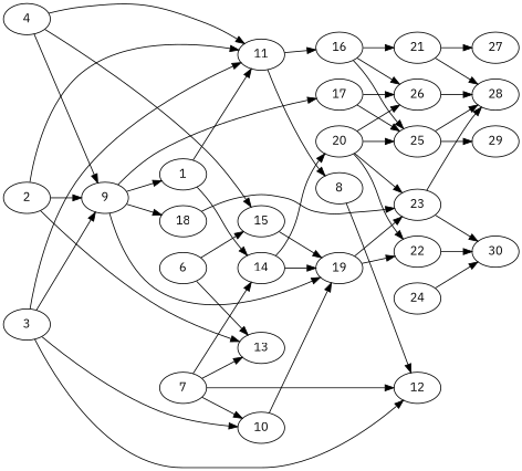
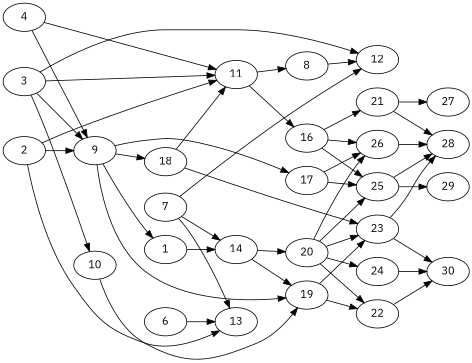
  digraph {
    fontname="IBM Plex Sans"
    rankdir=LR
    node [alpha=0.01 fontname="IBM Plex Sans"]
    edge [fontname="IBM Plex Sans"]
    1 [alpha=0.05 expect_size=66466678290878824448]
    11 [expect_size=97191528116745404416]
    14 [alpha=0.13 expect_size=2170857070391378]
    9 [alpha=0.19 expect_size=367596493885741184]
    17 [alpha=0.12 expect_size=38371976019968000000]
    18 [alpha=0.07 expect_size=96010869369206734848]
    19 [alpha=0.15 expect_size=103562490703956148224]
    16 [alpha=0.10 expect_size=346459593295956352]
    8 [alpha=0.09 expect_size=312140245592650240]
    20 [alpha=0.12 expect_size=3114297188290964]
    25 [alpha=0.04 expect_size=50438036130923282432]
    26 [alpha=0.18 expect_size=12652513838191682]
    23 [alpha=0.17 expect_size=31455959054239724]
    22 [alpha=0.06 expect_size=7713140848121397]
    21 [alpha=0.20 expect_size=7060653168044348]
    24 [expect_size=248143005111629376]
    2 [alpha=0.20 expect_size=391929234097164]
    13 [expect_size=145713592339694]
    3 [alpha=0.15 expect_size=318853753171773696]
    10 [alpha=0.17 expect_size=2014758133372551168]
    12 [alpha=0.18 expect_size=472026522262175744]
    4 [alpha=0.19 expect_size=23675588694501228544]
-   15 [alpha=0.11 expect_size=2881235839833246]
    6 [alpha=0.04 expect_size=28853104251513]
    7 [alpha=0.07 expect_size=7004428028697509]
    28 [alpha=0.09 expect_size=48650717521815952]
    29 [alpha=0.12 expect_size=15368328090549984]
    30 [alpha=0.02 expect_size=125563864772309024]
    27 [alpha=0.14 expect_size=731289404694069]
-   1 -> 11
+   18 -> 11
    1 -> 14
    11 -> 16
    11 -> 8
    14 -> 19
    14 -> 20
    9 -> 1
    9 -> 17
    9 -> 18
    9 -> 19
    17 -> 25
    17 -> 26
    18 -> 23
    19 -> 23
    19 -> 22
    16 -> 25
    16 -> 26
    16 -> 21
    8 -> 12
    20 -> 25
    20 -> 26
    20 -> 23
    20 -> 22
+   20 -> 24
    25 -> 28
    25 -> 29
    26 -> 28
    23 -> 28
    23 -> 30
    22 -> 30
    21 -> 28
    21 -> 27
    24 -> 30
    2 -> 11
    2 -> 9
    2 -> 13
    3 -> 11
    3 -> 9
    3 -> 10
    3 -> 12
    10 -> 19
    4 -> 11
    4 -> 9
-   4 -> 15
-   15 -> 19
    6 -> 13
-   6 -> 15
    7 -> 14
    7 -> 13
-   7 -> 10
    7 -> 12
  }
